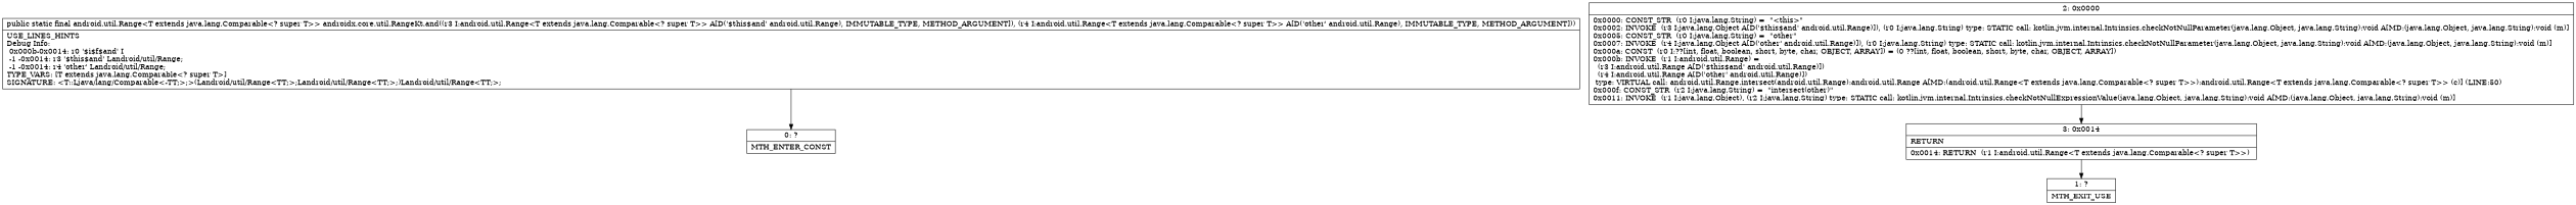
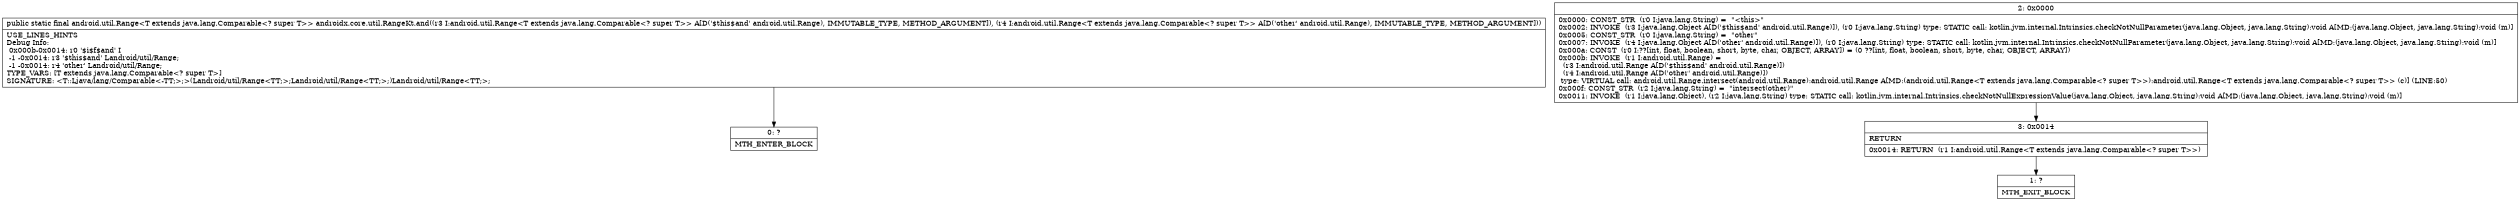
  digraph {
    node [shape=record]
-   n1 [label="{0\:\ ?|MTH_ENTER_CONST\l}"]
+   n1 [label="{0\:\ ?|MTH_ENTER_BLOCK\l}"]
    n2 [label="{2\:\ 0x0000|0x0000: CONST_STR  (r0 I:java.lang.String) =  \"\<this\>\" \l0x0002: INVOKE  (r3 I:java.lang.Object A[D('$this$and' android.util.Range)]), (r0 I:java.lang.String) type: STATIC call: kotlin.jvm.internal.Intrinsics.checkNotNullParameter(java.lang.Object, java.lang.String):void A[MD:(java.lang.Object, java.lang.String):void (m)]\l0x0005: CONST_STR  (r0 I:java.lang.String) =  \"other\" \l0x0007: INVOKE  (r4 I:java.lang.Object A[D('other' android.util.Range)]), (r0 I:java.lang.String) type: STATIC call: kotlin.jvm.internal.Intrinsics.checkNotNullParameter(java.lang.Object, java.lang.String):void A[MD:(java.lang.Object, java.lang.String):void (m)]\l0x000a: CONST  (r0 I:??[int, float, boolean, short, byte, char, OBJECT, ARRAY]) = (0 ??[int, float, boolean, short, byte, char, OBJECT, ARRAY]) \l0x000b: INVOKE  (r1 I:android.util.Range) = \l  (r3 I:android.util.Range A[D('$this$and' android.util.Range)])\l  (r4 I:android.util.Range A[D('other' android.util.Range)])\l type: VIRTUAL call: android.util.Range.intersect(android.util.Range):android.util.Range A[MD:(android.util.Range\<T extends java.lang.Comparable\<? super T\>\>):android.util.Range\<T extends java.lang.Comparable\<? super T\>\> (c)] (LINE:50)\l0x000f: CONST_STR  (r2 I:java.lang.String) =  \"intersect(other)\" \l0x0011: INVOKE  (r1 I:java.lang.Object), (r2 I:java.lang.String) type: STATIC call: kotlin.jvm.internal.Intrinsics.checkNotNullExpressionValue(java.lang.Object, java.lang.String):void A[MD:(java.lang.Object, java.lang.String):void (m)]\l}"]
    n3 [label="{3\:\ 0x0014|RETURN\l|0x0014: RETURN  (r1 I:android.util.Range\<T extends java.lang.Comparable\<? super T\>\>) \l}"]
-   n4 [label="{1\:\ ?|MTH_EXIT_USE\l}"]
+   n4 [label="{1\:\ ?|MTH_EXIT_BLOCK\l}"]
    n5 [label="{public static final android.util.Range\<T extends java.lang.Comparable\<? super T\>\> androidx.core.util.RangeKt.and((r3 I:android.util.Range\<T extends java.lang.Comparable\<? super T\>\> A[D('$this$and' android.util.Range), IMMUTABLE_TYPE, METHOD_ARGUMENT]), (r4 I:android.util.Range\<T extends java.lang.Comparable\<? super T\>\> A[D('other' android.util.Range), IMMUTABLE_TYPE, METHOD_ARGUMENT]))  | USE_LINES_HINTS\lDebug Info:\l  0x000b\-0x0014: r0 '$i$f$and' I\l  \-1 \-0x0014: r3 '$this$and' Landroid\/util\/Range;\l  \-1 \-0x0014: r4 'other' Landroid\/util\/Range;\lTYPE_VARS: [T extends java.lang.Comparable\<? super T\>]\lSIGNATURE: \<T::Ljava\/lang\/Comparable\<\-TT;\>;\>(Landroid\/util\/Range\<TT;\>;Landroid\/util\/Range\<TT;\>;)Landroid\/util\/Range\<TT;\>;\l}"]
    n2 -> n3
    n3 -> n4
    n5 -> n1
  }
